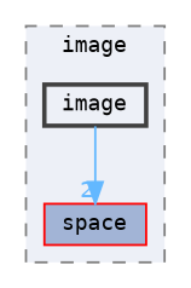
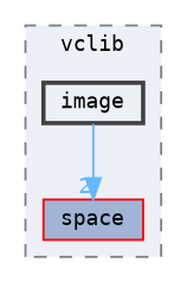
  digraph {
    compound=true
    fontname="DejaVu Sans Mono"
    node [fontname="DejaVu Sans Mono" fontsize=10 shape=box]
    n1 [color=red fillcolor="#a2b4d6" height=0.2 label=space style=filled width=0.4]
    n2 [color=grey25 fillcolor="#edf0f7" height=0.2 label=image style="filled,bold" width=0.4]
    subgraph cluster_1 {
      bgcolor="#edf0f7"
      fontsize=10
-     label=image
+     label=vclib
      pencolor=grey50
      style="filled,dashed"
      n1
      n2
    }
    n2 -> n1 [color=steelblue1 fontcolor=steelblue1 fontname="DejaVu Sans Mono" fontsize=10 headlabel=2 labeldistance=1.5 labelfontname=Helvetica labelfontsize=10]
  }
